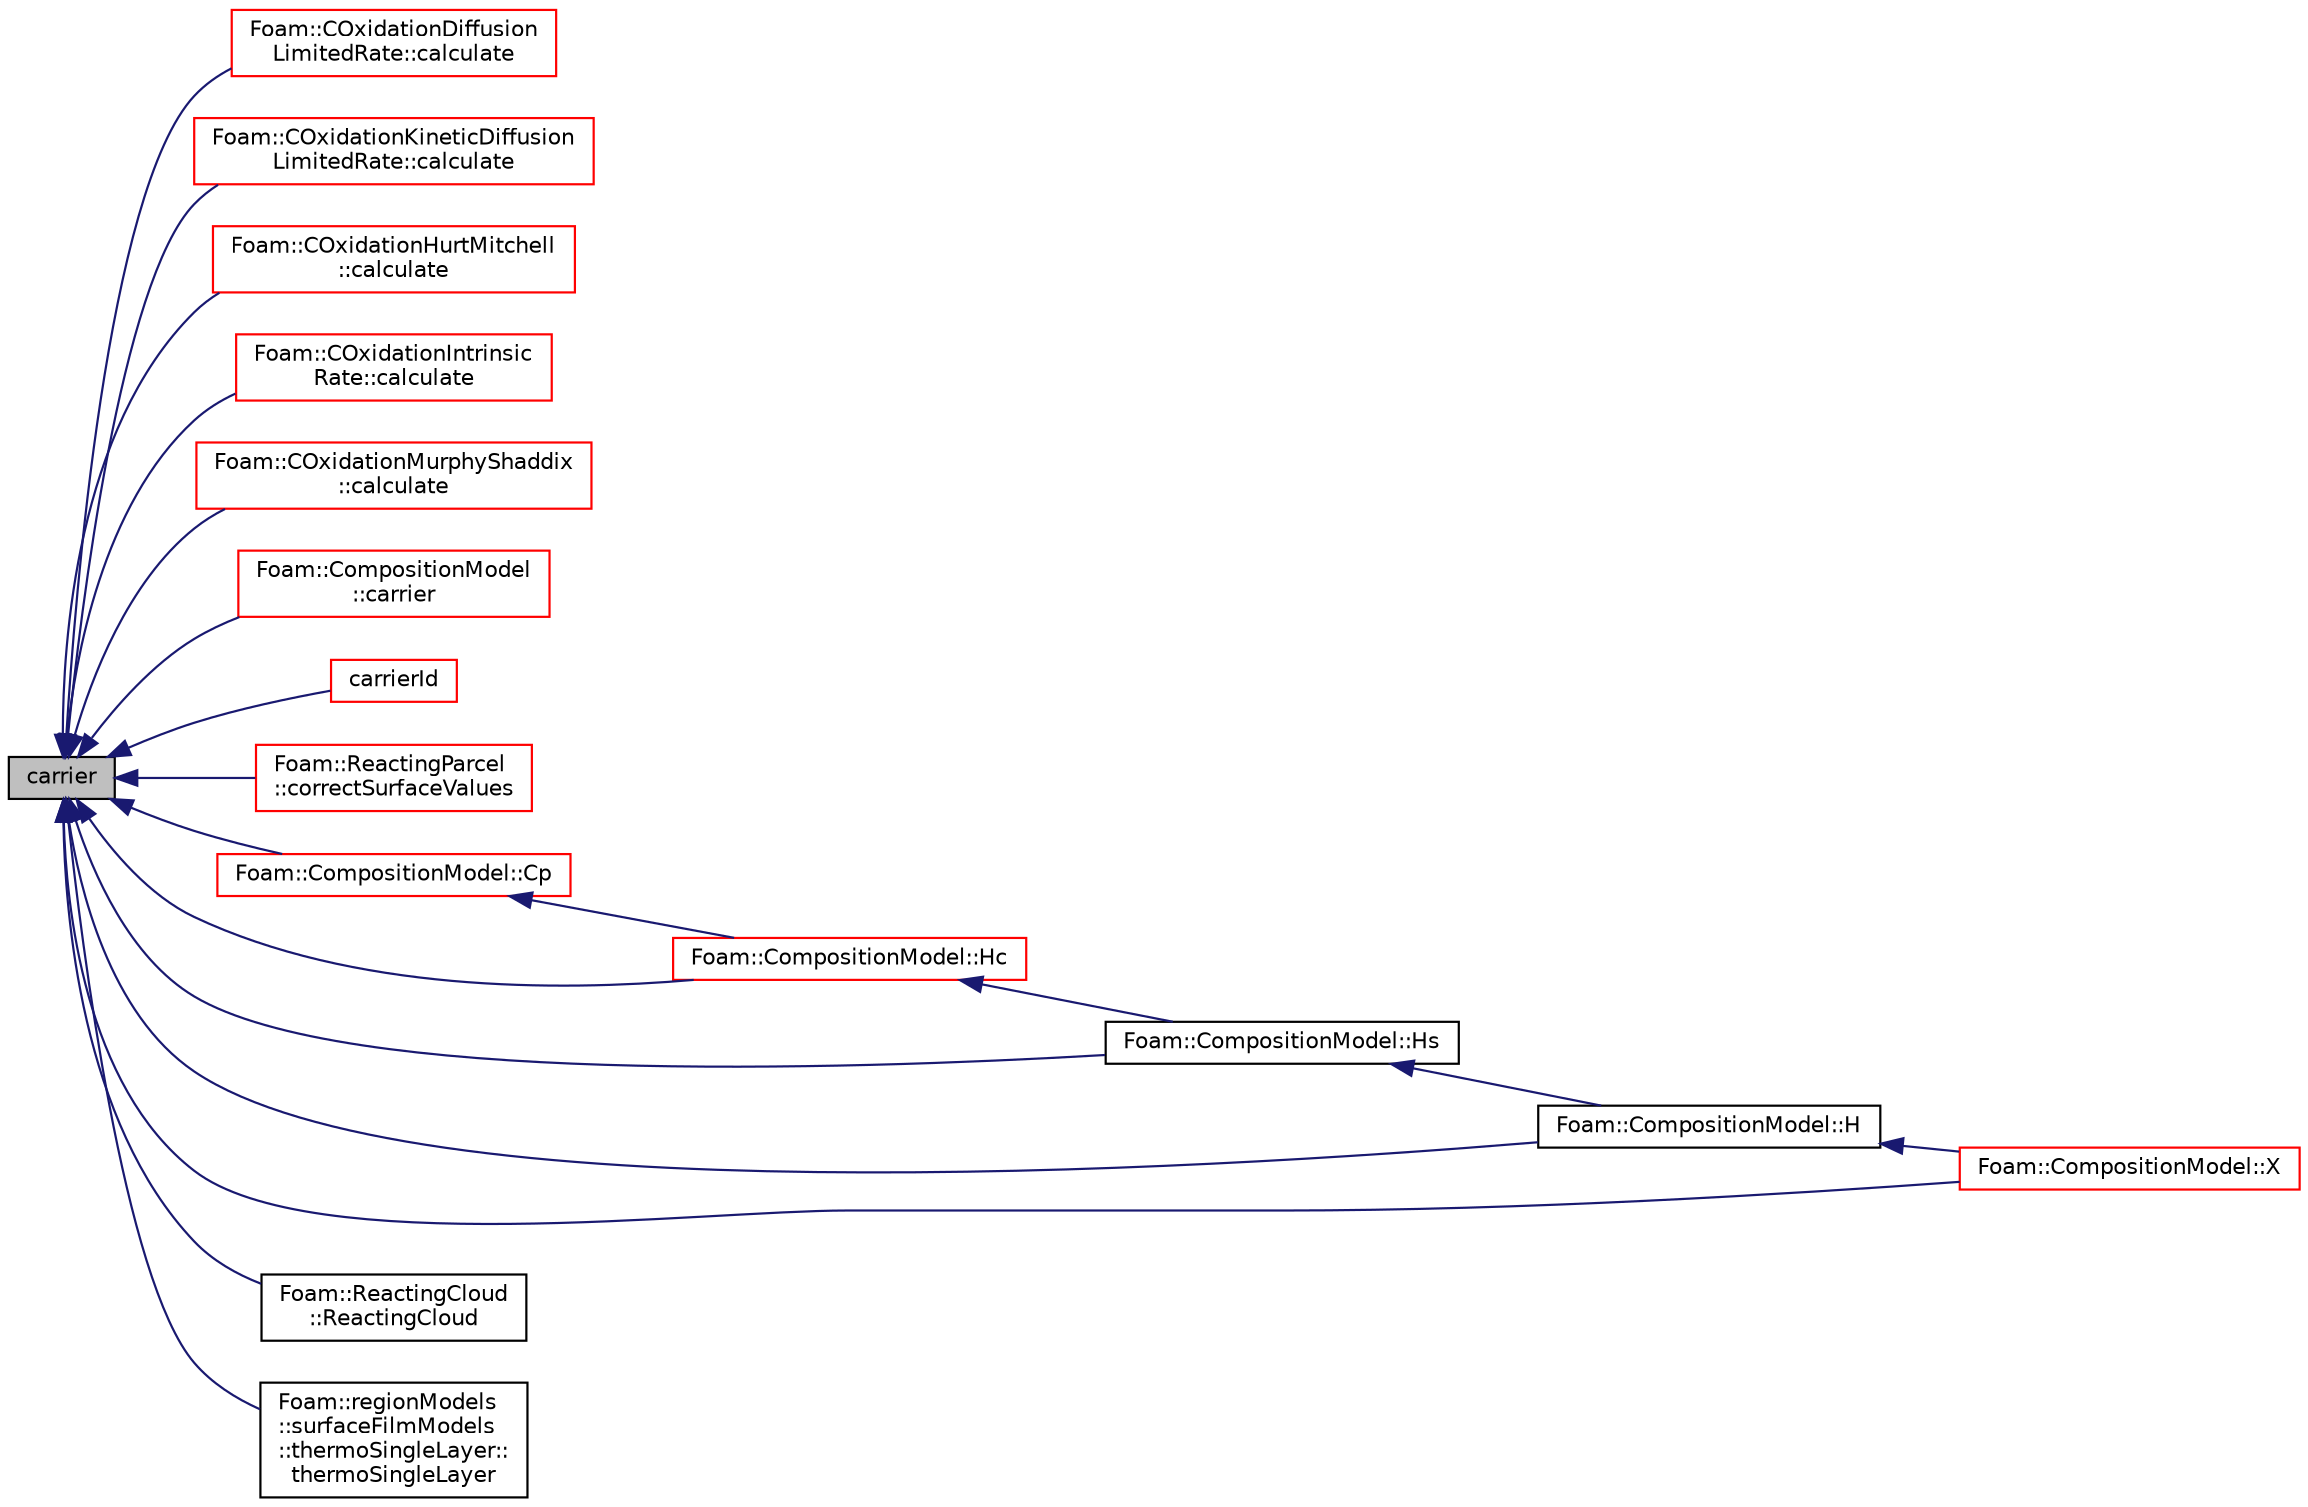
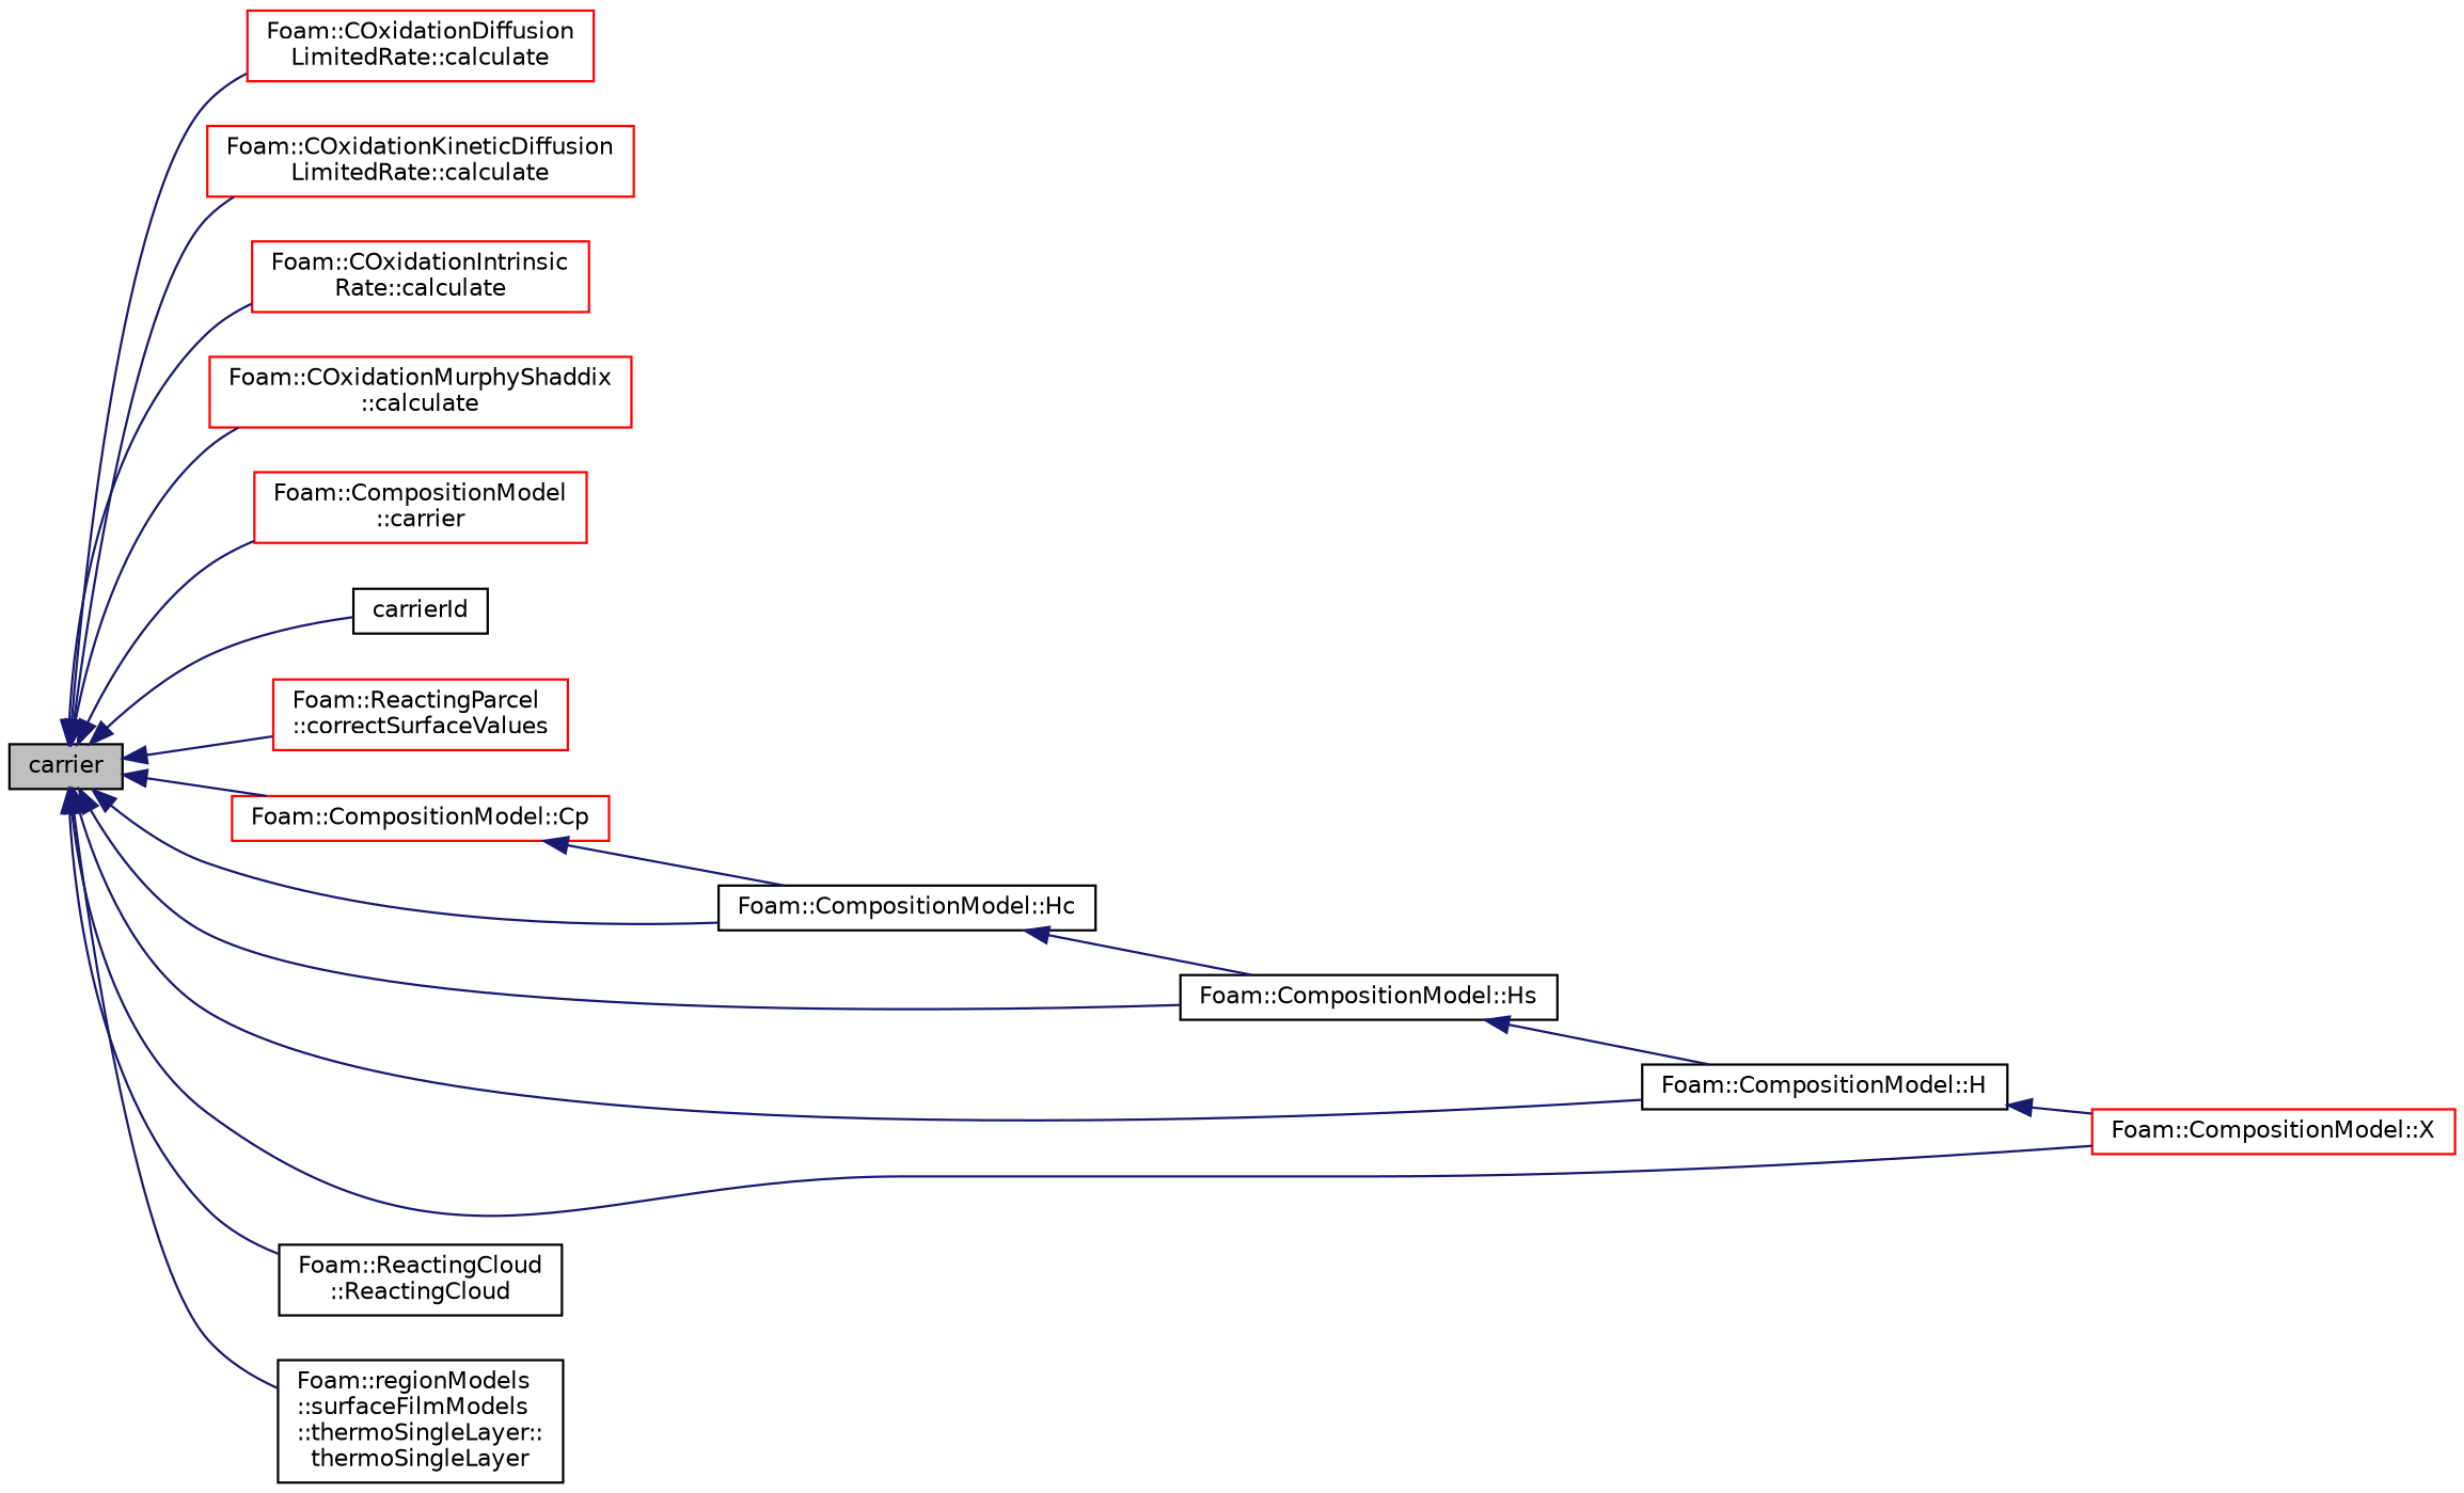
  digraph {
    rankdir=LR
    node [color=red fontname=Helvetica fontsize=10 shape=record]
    edge [color=midnightblue dir=back fontname=Helvetica fontsize=10 labelfontname=Helvetica labelfontsize=10 style=solid]
    n1 [color=black fillcolor=grey75 fontcolor=black height=0.2 label=carrier style=filled width=0.4]
    n2 [height=0.2 label="Foam::COxidationDiffusion\lLimitedRate::calculate" width=0.4]
    n3 [height=0.2 label="Foam::COxidationKineticDiffusion\lLimitedRate::calculate" width=0.4]
-   n4 [height=0.2 label="Foam::COxidationHurtMitchell\l::calculate" width=0.4]
    n5 [height=0.2 label="Foam::COxidationIntrinsic\lRate::calculate" width=0.4]
    n6 [height=0.2 label="Foam::COxidationMurphyShaddix\l::calculate" width=0.4]
    n7 [height=0.2 label="Foam::CompositionModel\l::carrier" width=0.4]
-   n8 [height=0.2 label=carrierId width=0.4]
+   n8 [color=black height=0.2 label=carrierId width=0.4]
    n9 [height=0.2 label="Foam::ReactingParcel\l::correctSurfaceValues" width=0.4]
    n10 [height=0.2 label="Foam::CompositionModel::Cp" width=0.4]
-   n11 [height=0.2 label="Foam::CompositionModel::Hc" width=0.4]
+   n11 [color=black height=0.2 label="Foam::CompositionModel::Hc" width=0.4]
    n12 [color=black height=0.2 label="Foam::CompositionModel::Hs" width=0.4]
    n13 [color=black height=0.2 label="Foam::CompositionModel::H" width=0.4]
    n14 [height=0.2 label="Foam::CompositionModel::X" width=0.4]
    n15 [color=black height=0.2 label="Foam::ReactingCloud\l::ReactingCloud" width=0.4]
    n16 [color=black height=0.2 label="Foam::regionModels\l::surfaceFilmModels\l::thermoSingleLayer::\lthermoSingleLayer" width=0.4]
    n1 -> n2
    n1 -> n3
-   n1 -> n4
    n1 -> n5
    n1 -> n6
    n1 -> n7
    n1 -> n8
    n1 -> n9
    n1 -> n10
    n1 -> n11
    n1 -> n12
    n1 -> n13
    n1 -> n14
    n1 -> n15
    n1 -> n16
    n10 -> n11
    n11 -> n12
    n12 -> n13
    n13 -> n14
  }
